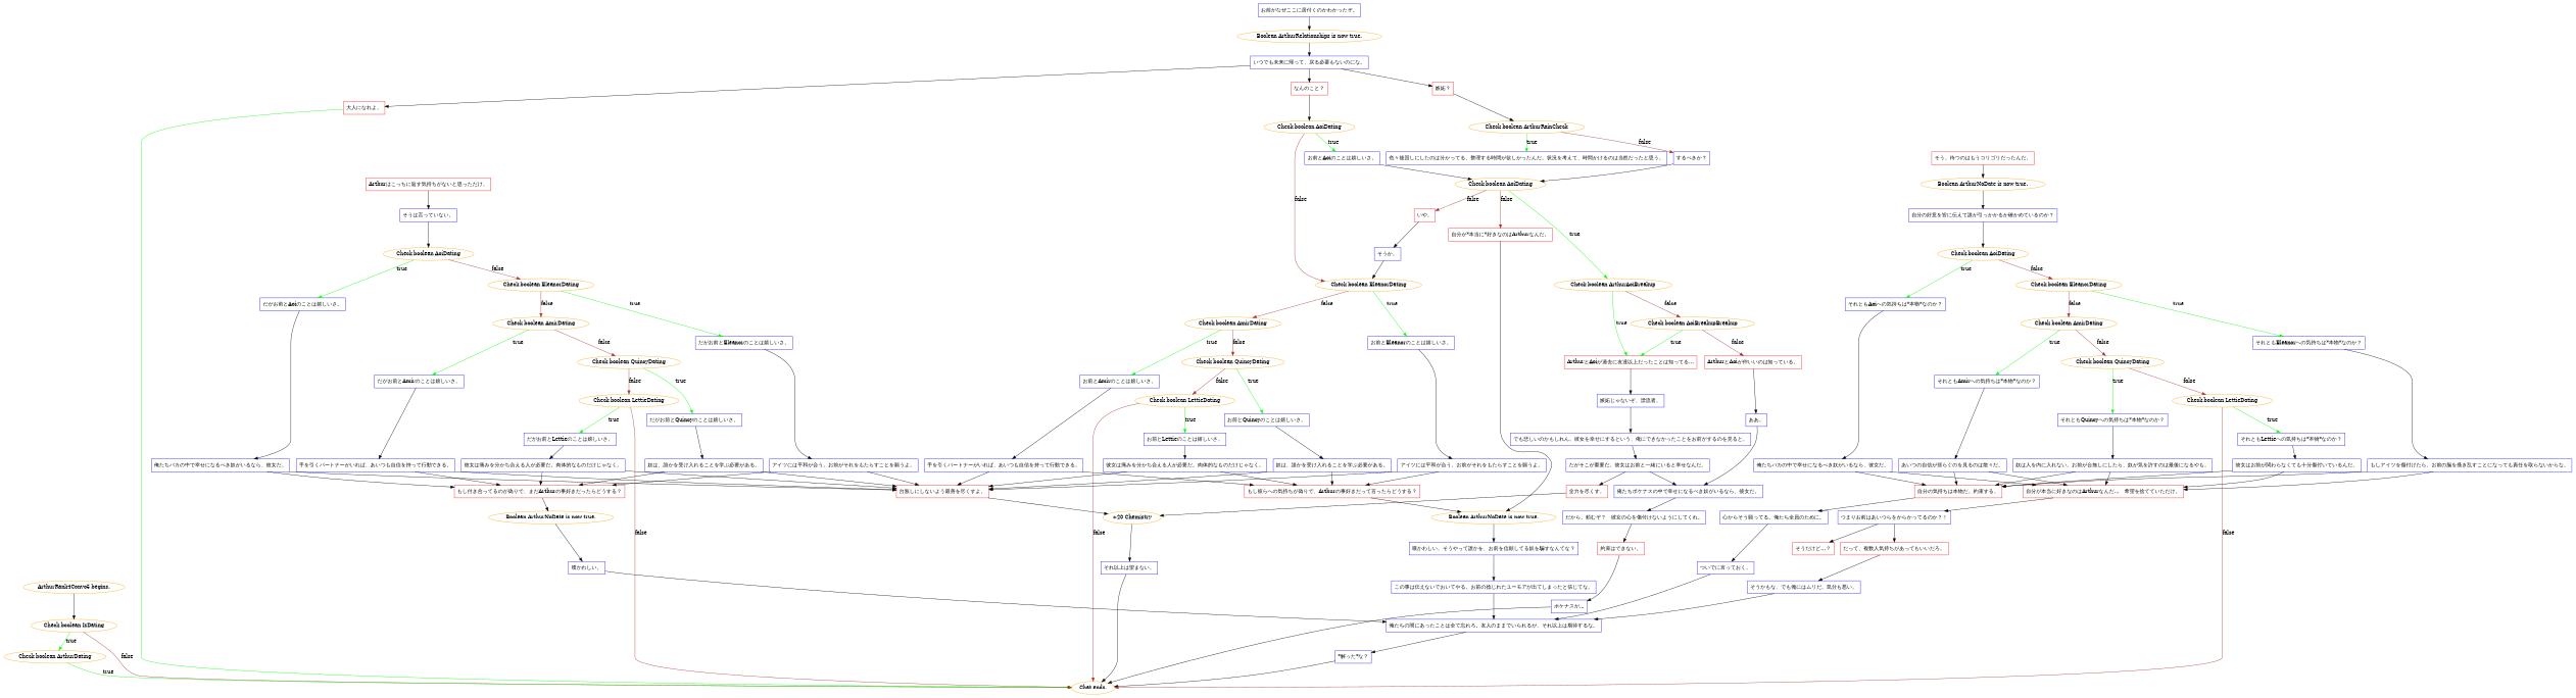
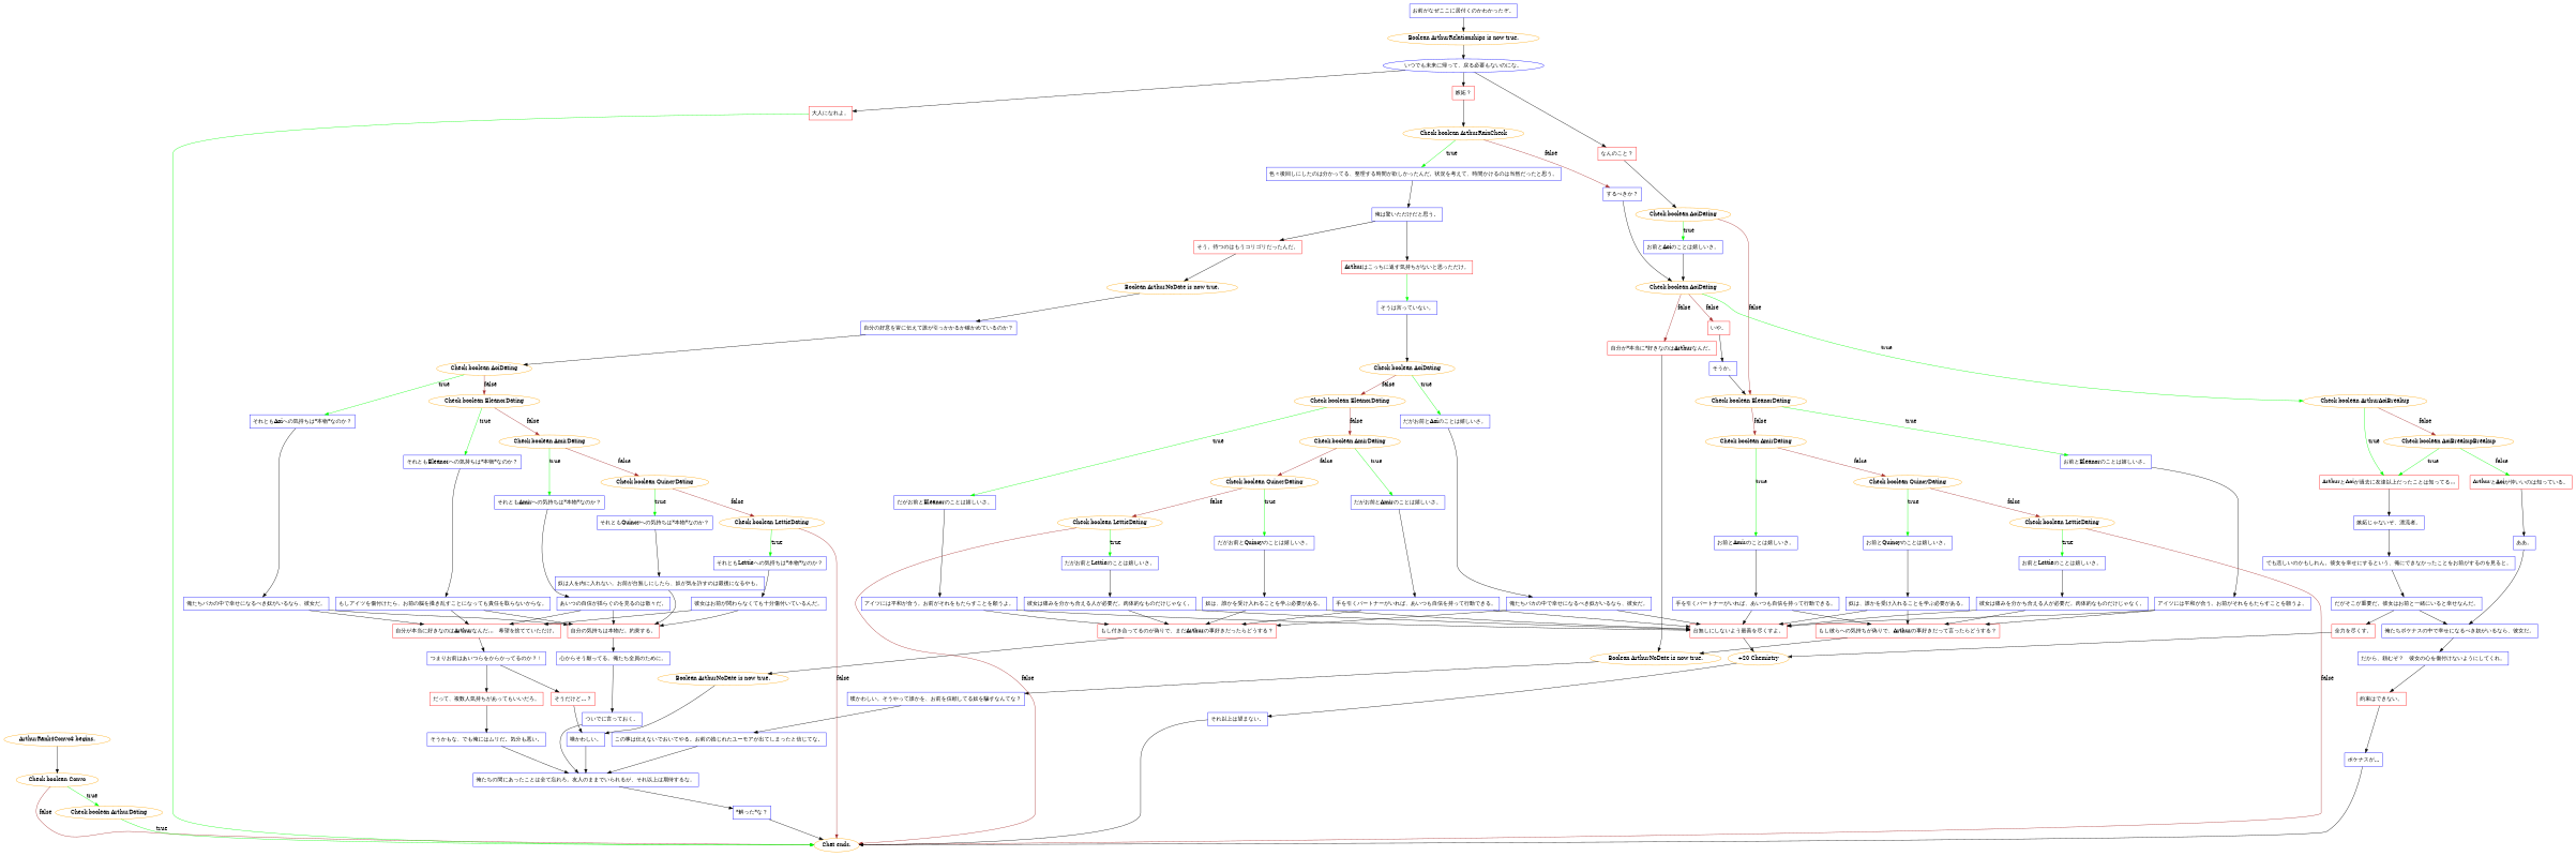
  digraph {
    node [color=blue shape=box]
-   "ArthurRank4Convo5 begins." [color=orange shape=""]
-   n2 [color=orange label="Check boolean IsDating" shape=""]
+   "ArthurRank4Convo5 begins." [color=orange label="ArthurRank4Convo3 begins." shape=""]
+   n2 [color=orange label="Check boolean Convo" shape=""]
    n3 [color=orange label="Check boolean ArthurDating" shape=""]
    "Chat ends." [color=orange shape=""]
    n5 [label="お前がなぜここに居付くのかわかったぞ。"]
    n6 [color=orange label="Boolean ArthurRelationships is now true." shape=""]
-   n7 [label="いつでも未来に帰って、戻る必要もないのにな。"]
+   n7 [label="いつでも未来に帰って、戻る必要もないのにな。" shape=ellipse]
    n8 [color=red label="大人になれよ。"]
    n9 [color=red label="嫉妬？"]
    n10 [color=red label="なんのこと？"]
    n11 [color=orange label="Check boolean ArthurRainCheck" shape=""]
    n12 [color=orange label="Check boolean AoiDating" shape=""]
    n13 [label="色々後回しにしたのは分かってる、整理する時間が欲しかったんだ。状況を考えて、時間かけるのは当然だったと思う。"]
    n14 [label="するべきか？"]
    n15 [label="お前とAoiのことは嬉しいさ。"]
    n16 [color=orange label="Check boolean EleanorDating" shape=""]
+   n17 [label="俺は驚いただけだと思う。"]
    n18 [color=orange label="Check boolean AoiDating" shape=""]
    n19 [label="お前とEleanorのことは嬉しいさ。"]
    n20 [color=orange label="Check boolean AmirDating" shape=""]
    n21 [color=red label="Arthurはこっちに返す気持ちがないと思っただけ。"]
    n22 [color=red label="そう。待つのはもうコリゴリだったんだ。"]
    n23 [color=orange label="Check boolean ArthurAoiBreakup" shape=""]
    n24 [color=red label="いや。"]
    n25 [color=red label="自分が*本当に*好きなのはArthurなんだ。"]
    n26 [label="アイツには平和が合う。お前がそれをもたらすことを願うよ。"]
    n27 [label="お前とAmirのことは嬉しいさ。"]
    n28 [color=orange label="Check boolean QuincyDating" shape=""]
    n29 [label="そうは言っていない。"]
    n30 [color=orange label="Boolean ArthurNoDate is now true." shape=""]
    n31 [color=red label="ArthurとAoiが過去に友達以上だったことは知ってる…"]
    n32 [color=orange label="Check boolean AoiBreakupBreakup" shape=""]
    n33 [label="そうか。"]
    n34 [color=orange label="Boolean ArthurNoDate is now true." shape=""]
    n35 [color=red label="台無しにしないよう最善を尽くすよ。"]
    n36 [color=red label="もし彼らへの気持ちが偽りで、Arthurの事好きだって言ったらどうする？"]
    n37 [label="手を引くパートナーがいれば、あいつも自信を持って行動できる。"]
    n38 [label="お前とQuincyのことは嬉しいさ。"]
    n39 [color=orange label="Check boolean LettieDating" shape=""]
    n40 [color=orange label="Check boolean AoiDating" shape=""]
    n41 [label="自分の好意を皆に伝えて誰が引っかかるか確かめているのか？"]
    n42 [label="嫉妬じゃないぞ、漂流者。"]
    n43 [color=red label="ArthurとAoiが仲いいのは知っている。"]
    n44 [label="嘆かわしい。そうやって誰かを、お前を信頼してる奴を騙すなんてな？"]
    n45 [color=orange label="+20 Chemistry" shape=""]
    n46 [label="奴は、誰かを受け入れることを学ぶ必要がある。"]
    n47 [label="お前とLettieのことは嬉しいさ。"]
    n48 [label="だがお前とAoiのことは嬉しいさ。"]
    n49 [color=orange label="Check boolean EleanorDating" shape=""]
    n50 [color=orange label="Check boolean AoiDating" shape=""]
    n51 [label="でも悲しいのかもしれん。彼女を幸せにするという、俺にできなかったことをお前がするのを見ると。"]
    n52 [label="ああ。"]
    n53 [label="この事は伝えないでおいてやる。お前の捻じれたユーモアが出てしまったと信じてな。"]
    n54 [label="それ以上は望まない。"]
    n55 [label="彼女は痛みを分かち合える人が必要だ。肉体的なものだけじゃなく。"]
    n56 [label="俺たちバカの中で幸せになるべき奴がいるなら、彼女だ。"]
    n57 [label="だがお前とEleanorのことは嬉しいさ。"]
    n58 [color=orange label="Check boolean AmirDating" shape=""]
    n59 [label="それともAoiへの気持ちは*本物*なのか？"]
    n60 [color=orange label="Check boolean EleanorDating" shape=""]
    n61 [label="だがそこが重要だ。彼女はお前と一緒にいると幸せなんだ。"]
    n62 [label="俺たちボケナスの中で幸せになるべき奴がいるなら、彼女だ。"]
    n63 [label="俺たちの間にあったことは全て忘れろ。友人のままでいられるが、それ以上は期待するな。"]
    n64 [color=red label="もし付き合ってるのが偽りで、まだArthurの事好きだったらどうする？"]
    n65 [label="アイツには平和が合う。お前がそれをもたらすことを願うよ。"]
    n66 [label="だがお前とAmirのことは嬉しいさ。"]
    n67 [color=orange label="Check boolean QuincyDating" shape=""]
    n68 [label="俺たちバカの中で幸せになるべき奴がいるなら、彼女だ。"]
    n69 [label="それともEleanorへの気持ちは*本物*なのか？"]
    n70 [color=orange label="Check boolean AmirDating" shape=""]
    n71 [color=red label="全力を尽くす。"]
    n72 [label="だから、頼むぞ？　彼女の心を傷付けないようにしてくれ。"]
    n73 [label="*解った*な？"]
    n74 [color=orange label="Boolean ArthurNoDate is now true." shape=""]
    n75 [label="手を引くパートナーがいれば、あいつも自信を持って行動できる。"]
    n76 [label="だがお前とQuincyのことは嬉しいさ。"]
    n77 [color=orange label="Check boolean LettieDating" shape=""]
    n78 [color=red label="自分の気持ちは本物だ。約束する。"]
    n79 [color=red label="自分が本当に好きなのはArthurなんだ…　希望を捨てていただけ。"]
    n80 [label="もしアイツを傷付けたら、お前の脳を搔き乱すことになっても責任を取らないからな。"]
    n81 [label="それともAmirへの気持ちは*本物*なのか？"]
    n82 [color=orange label="Check boolean QuincyDating" shape=""]
    n83 [color=red label="約束はできない。"]
    n84 [label="嘆かわしい。"]
    n85 [label="奴は、誰かを受け入れることを学ぶ必要がある。"]
    n86 [label="だがお前とLettieのことは嬉しいさ。"]
    n87 [label="心からそう願ってる。俺たち全員のために。"]
    n88 [label="つまりお前はあいつらをからかってるのか？！"]
    n89 [label="あいつの自信が揺らぐのを見るのは散々だ。"]
    n90 [label="それともQuincyへの気持ちは*本物*なのか？"]
    n91 [color=orange label="Check boolean LettieDating" shape=""]
    n92 [label="ボケナスが..."]
    n93 [label="彼女は痛みを分かち合える人が必要だ。肉体的なものだけじゃなく。"]
    n94 [label="ついでに言っておく。"]
    n95 [color=red label="だって、複数人気持ちがあってもいいだろ。"]
    n96 [color=red label="そうだけど…？"]
    n97 [label="奴は人を内に入れない。お前が台無しにしたら、奴が気を許すのは最後になるやも。"]
    n98 [label="それともLettieへの気持ちは*本物*なのか？"]
    n99 [label="そうかもな、でも俺にはムリだ。気分も悪い。"]
    n100 [label="彼女はお前が関わらなくても十分傷付いているんだ。"]
    "ArthurRank4Convo5 begins." -> n2
    n2 -> n3 [color=green label=true]
    n2 -> "Chat ends." [color=brown label=false]
    n3 -> "Chat ends." [color=green label=true]
    n5 -> n6
    n6 -> n7
    n7 -> n8
    n7 -> n9
    n7 -> n10
    n8 -> "Chat ends." [color=green]
    n9 -> n11
    n10 -> n12
    n11 -> n13 [color=green label=true]
    n11 -> n14 [color=brown label=false]
    n12 -> n15 [color=green label=true]
    n12 -> n16 [color=brown label=false]
+   n13 -> n17
    n14 -> n18
    n15 -> n18
    n16 -> n19 [color=green label=true]
    n16 -> n20 [color=brown label=false]
+   n17 -> n21
+   n17 -> n22
    n18 -> n23 [color=green label=true]
    n18 -> n24 [color=brown label=false]
    n18 -> n25 [color=brown label=false]
    n19 -> n26
    n20 -> n27 [color=green label=true]
    n20 -> n28 [color=brown label=false]
-   n21 -> n29
+   n21 -> n29 [color=green]
    n22 -> n30
    n23 -> n31 [color=green label=true]
    n23 -> n32 [color=brown label=false]
    n24 -> n33
    n25 -> n34
    n26 -> n35
    n26 -> n36
    n27 -> n37
    n28 -> n38 [color=green label=true]
    n28 -> n39 [color=brown label=false]
    n29 -> n40
    n30 -> n41
    n31 -> n42
    n32 -> n31 [color=green label=true]
-   n32 -> n43 [color=brown label=false]
+   n32 -> n43 [color=green label=false]
    n33 -> n16
    n34 -> n44
    n35 -> n45
    n36 -> n34
    n37 -> n35
    n37 -> n36
    n38 -> n46
    n39 -> "Chat ends." [color=brown label=false]
    n39 -> n47 [color=green label=true]
    n40 -> n48 [color=green label=true]
    n40 -> n49 [color=brown label=false]
    n41 -> n50
    n42 -> n51
    n43 -> n52
    n44 -> n53
    n45 -> n54
    n46 -> n35
    n46 -> n36
    n47 -> n55
    n48 -> n56
    n49 -> n57 [color=green label=true]
    n49 -> n58 [color=brown label=false]
    n50 -> n59 [color=green label=true]
    n50 -> n60 [color=brown label=false]
    n51 -> n61
    n52 -> n62
    n53 -> n63
    n54 -> "Chat ends."
    n55 -> n35
    n55 -> n36
    n56 -> n35
    n56 -> n64
    n57 -> n65
    n58 -> n66 [color=green label=true]
    n58 -> n67 [color=brown label=false]
    n59 -> n68
    n60 -> n69 [color=green label=true]
    n60 -> n70 [color=brown label=false]
    n61 -> n62
    n61 -> n71
    n62 -> n72
    n63 -> n73
    n64 -> n74
    n65 -> n35
    n65 -> n64
    n66 -> n75
    n67 -> n76 [color=green label=true]
    n67 -> n77 [color=brown label=false]
    n68 -> n78
    n68 -> n79
    n69 -> n80
    n70 -> n81 [color=green label=true]
    n70 -> n82 [color=brown label=false]
    n71 -> n45
    n72 -> n83
    n73 -> "Chat ends."
    n74 -> n84
    n75 -> n35
    n75 -> n64
    n76 -> n85
    n77 -> "Chat ends." [color=brown label=false]
    n77 -> n86 [color=green label=true]
    n78 -> n87
    n79 -> n88
    n80 -> n78
    n80 -> n79
    n81 -> n89
    n82 -> n90 [color=green label=true]
    n82 -> n91 [color=brown label=false]
    n83 -> n92
    n84 -> n63
    n85 -> n35
    n85 -> n64
    n86 -> n93
    n87 -> n94
    n88 -> n95
    n88 -> n96
    n89 -> n78
    n89 -> n79
    n90 -> n97
    n91 -> "Chat ends." [color=brown label=false]
    n91 -> n98 [color=green label=true]
    n92 -> "Chat ends."
    n93 -> n35
    n93 -> n64
    n94 -> n63
    n95 -> n99
+   n96 -> n84
    n97 -> n78
-   n97 -> n79
    n98 -> n100
    n99 -> n63
    n100 -> n78
    n100 -> n79
  }
